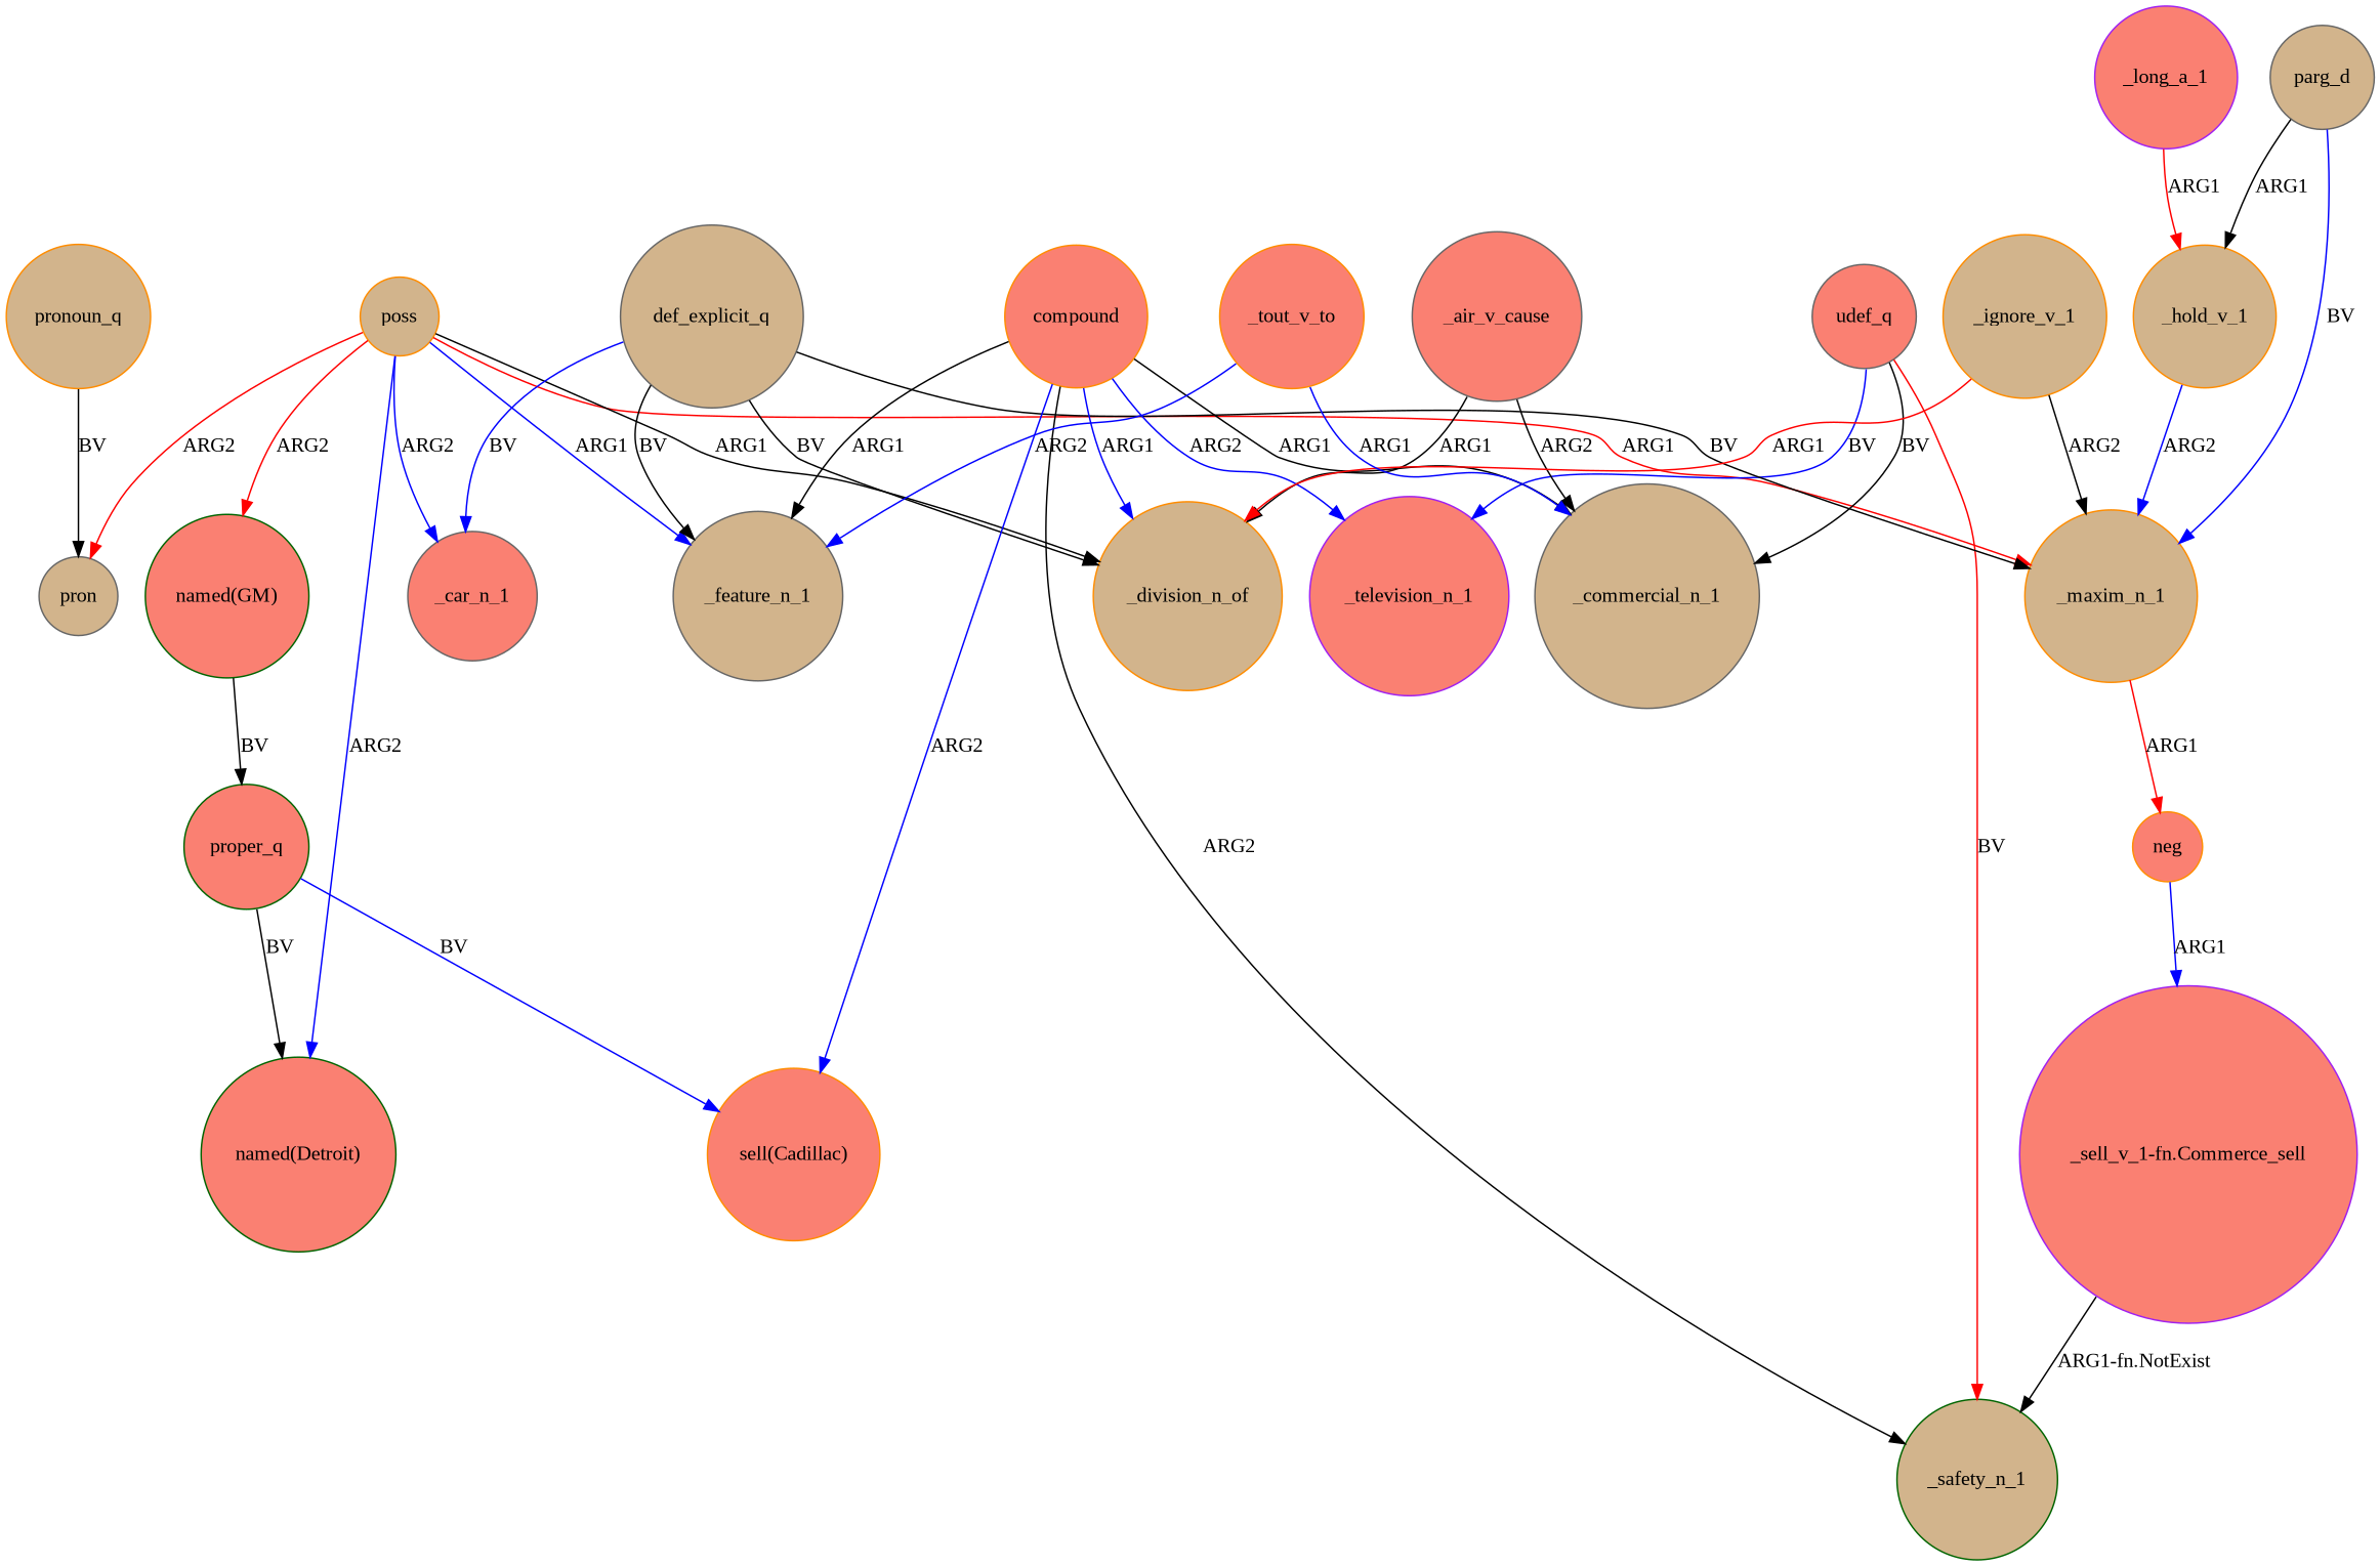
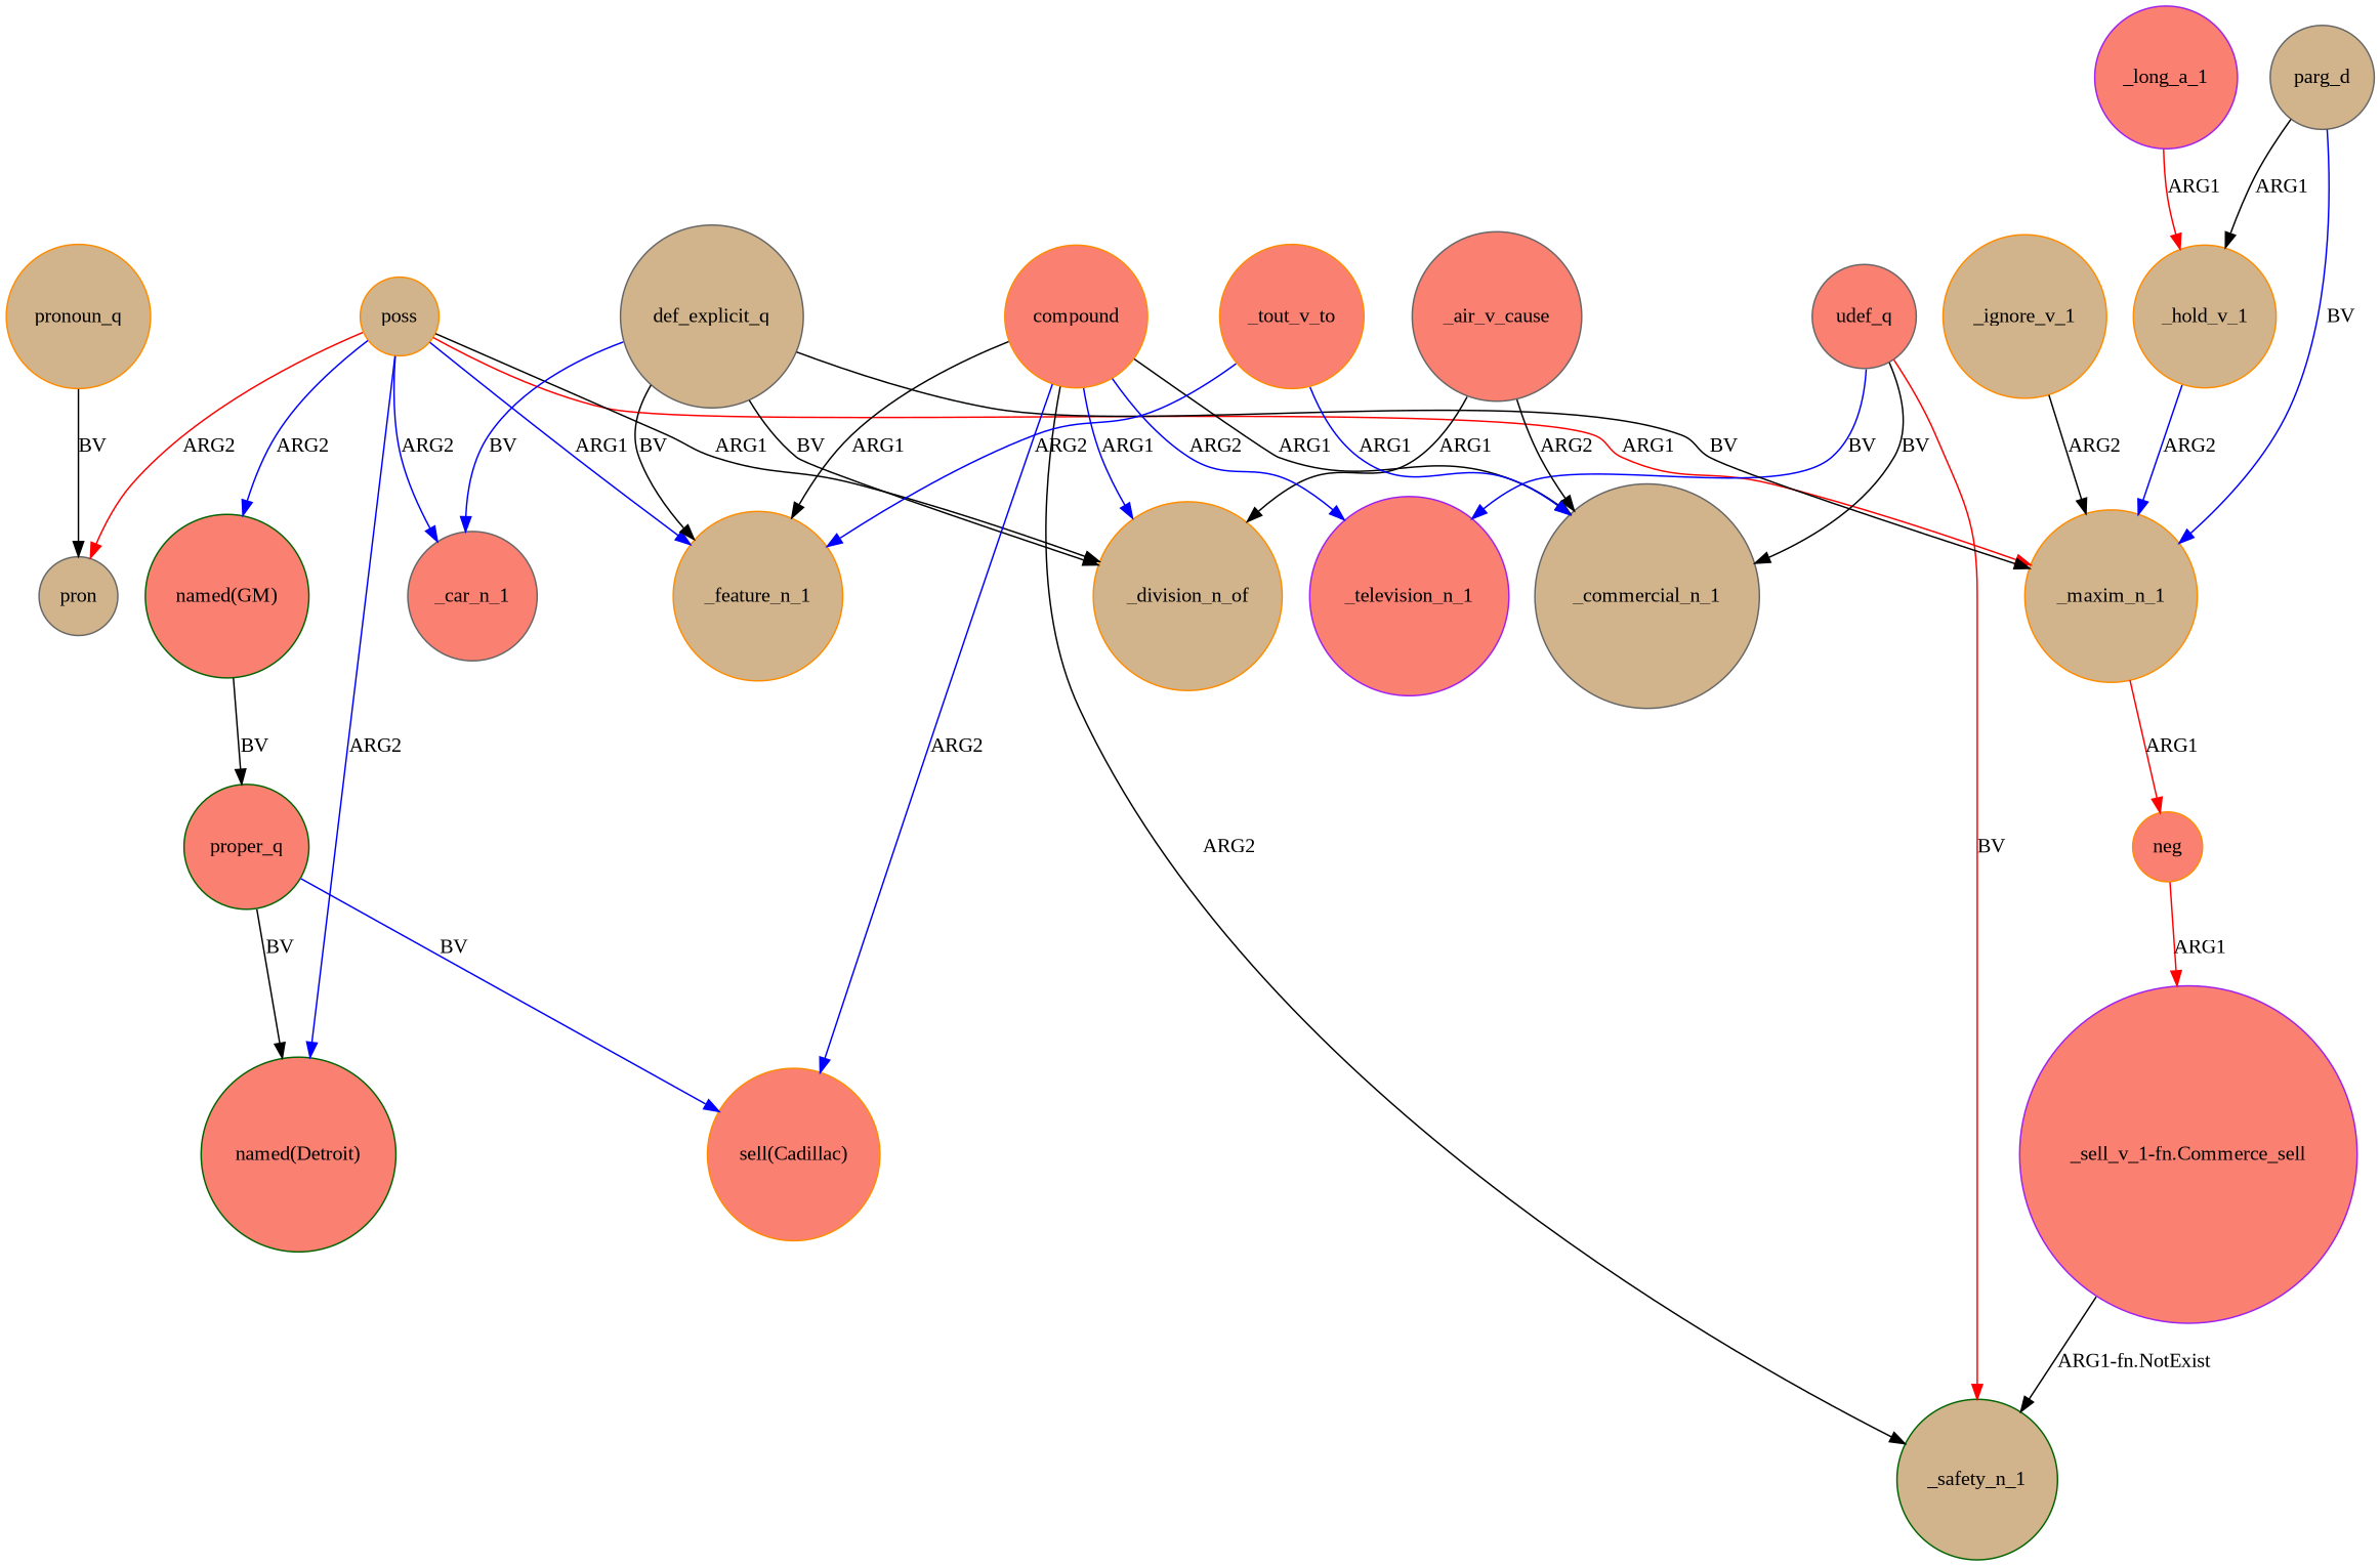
  digraph {
    fontname="Liberation Serif"
    node [color=darkorange fillcolor=salmon fontname="Liberation Serif" shape=circle style=filled]
    edge [color=black fontname="Liberation Serif"]
    poss [fillcolor=tan]
    pron [color=gray40 fillcolor=tan]
    "named(GM)" [color=darkgreen]
-   _feature_n_1 [color=gray40 fillcolor=tan]
+   _feature_n_1 [fillcolor=tan]
    "named(Detroit)" [color=darkgreen]
    _maxim_n_1 [fillcolor=tan]
    _division_n_of [fillcolor=tan]
    _car_n_1 [color=gray40]
    proper_q [color=darkgreen]
    neg
    udef_q [color=gray40]
    _television_n_1 [color=purple]
    _commercial_n_1 [color=gray40 fillcolor=tan]
    _safety_n_1 [color=darkgreen fillcolor=tan]
    def_explicit_q [color=gray40 fillcolor=tan]
    n16 [label="sell(Cadillac)"]
    parg_d [color=gray40 fillcolor=tan]
    _hold_v_1 [fillcolor=tan]
    "_sell_v_1-fn.Commerce_sell" [color=purple]
    _air_v_cause [color=gray40]
    pronoun_q [fillcolor=tan]
    compound
    _ignore_v_1 [fillcolor=tan]
    _long_a_1 [color=purple]
    _tout_v_to
    poss -> pron [color=red label=ARG2]
-   poss -> "named(GM)" [color=red label=ARG2]
+   poss -> "named(GM)" [color=blue label=ARG2]
    poss -> _feature_n_1 [color=blue label=ARG1]
    poss -> "named(Detroit)" [color=blue label=ARG2]
    poss -> _maxim_n_1 [color=red label=ARG1]
    poss -> _division_n_of [label=ARG1]
    poss -> _car_n_1 [color=blue label=ARG2]
    "named(GM)" -> proper_q [label=BV]
    _maxim_n_1 -> neg [color=red label=ARG1]
    proper_q -> "named(Detroit)" [label=BV]
    proper_q -> n16 [color=blue label=BV]
-   neg -> "_sell_v_1-fn.Commerce_sell" [color=blue label=ARG1]
+   neg -> "_sell_v_1-fn.Commerce_sell" [color=red label=ARG1]
    udef_q -> _television_n_1 [color=blue label=BV]
    udef_q -> _commercial_n_1 [label=BV]
    udef_q -> _safety_n_1 [color=red label=BV]
    def_explicit_q -> _feature_n_1 [label=BV]
    def_explicit_q -> _maxim_n_1 [label=BV]
    def_explicit_q -> _division_n_of [label=BV]
    def_explicit_q -> _car_n_1 [color=blue label=BV]
    parg_d -> _maxim_n_1 [color=blue label=BV]
    parg_d -> _hold_v_1 [label=ARG1]
    _hold_v_1 -> _maxim_n_1 [color=blue label=ARG2]
    "_sell_v_1-fn.Commerce_sell" -> _safety_n_1 [label="ARG1-fn.NotExist"]
    _air_v_cause -> _division_n_of [label=ARG1]
    _air_v_cause -> _commercial_n_1 [label=ARG2]
    pronoun_q -> pron [label=BV]
    compound -> _feature_n_1 [label=ARG1]
    compound -> _division_n_of [color=blue label=ARG1]
    compound -> _television_n_1 [color=blue label=ARG2]
    compound -> _commercial_n_1 [label=ARG1]
    compound -> _safety_n_1 [label=ARG2]
    compound -> n16 [color=blue label=ARG2]
    _ignore_v_1 -> _maxim_n_1 [label=ARG2]
-   _ignore_v_1 -> _division_n_of [color=red label=ARG1]
    _long_a_1 -> _hold_v_1 [color=red label=ARG1]
    _tout_v_to -> _feature_n_1 [color=blue label=ARG2]
    _tout_v_to -> _commercial_n_1 [color=blue label=ARG1]
  }
